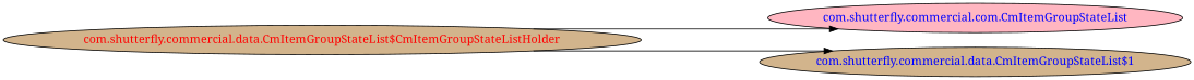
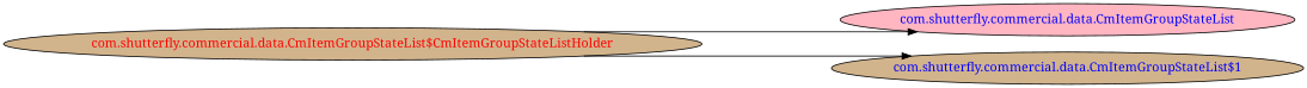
  digraph {
    concentrate=true
    rankdir=LR
    ranksep=2.0
    splines=ortho
    fontname="Noto Serif"
    node [fontcolor=blue style=filled fillcolor=tan fontname="Noto Serif"]
    edge [fontname="Noto Serif"]
    "com.shutterfly.commercial.data.CmItemGroupStateList$CmItemGroupStateListHolder" [fontcolor=red]
-   "com.shutterfly.commercial.data.CmItemGroupStateList" [fillcolor=lightpink label="com.shutterfly.commercial.com.CmItemGroupStateList"]
+   "com.shutterfly.commercial.data.CmItemGroupStateList" [fillcolor=lightpink]
    "com.shutterfly.commercial.data.CmItemGroupStateList$1"
    "com.shutterfly.commercial.data.CmItemGroupStateList$CmItemGroupStateListHolder" -> "com.shutterfly.commercial.data.CmItemGroupStateList"
    "com.shutterfly.commercial.data.CmItemGroupStateList$CmItemGroupStateListHolder" -> "com.shutterfly.commercial.data.CmItemGroupStateList$1"
  }
